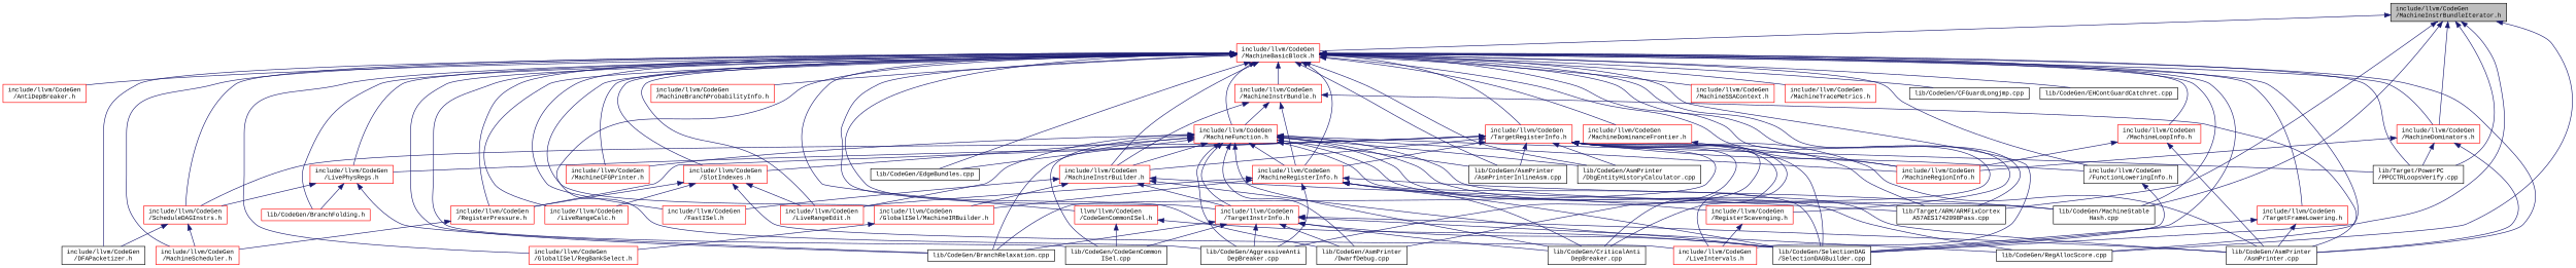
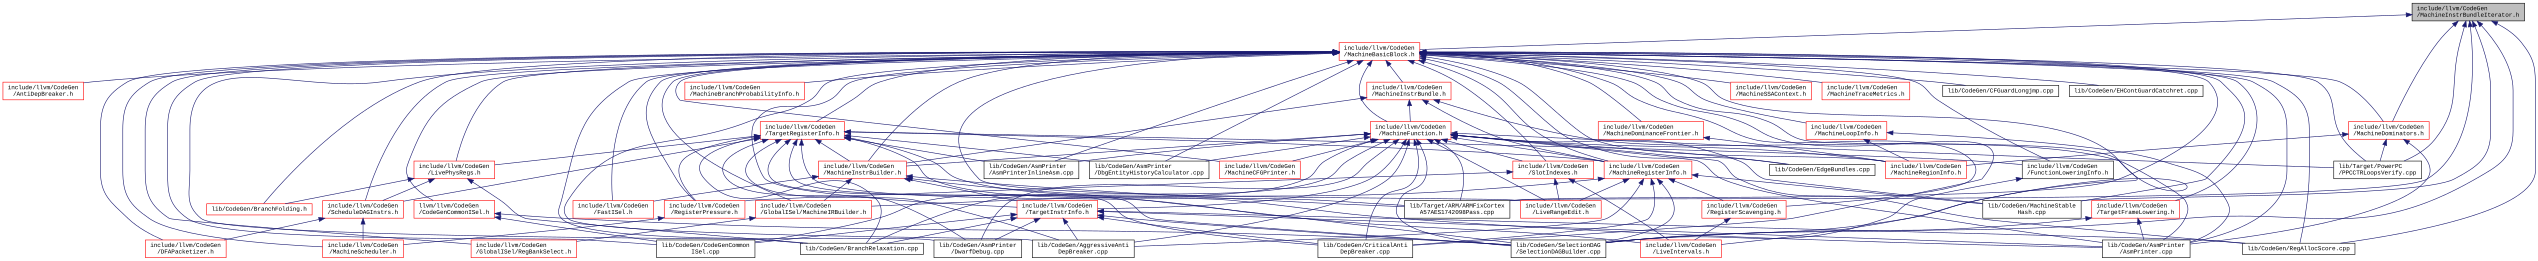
  digraph {
    fontname="Liberation Mono"
    node [color=red fontname="Liberation Mono" fontsize=10 shape=record]
    edge [color=midnightblue dir=back fontname="Liberation Mono" fontsize=10 labelfontname=Helvetica labelfontsize=10 style=solid]
    n1 [color=black fillcolor=grey75 fontcolor=black height=0.2 label="include/llvm/CodeGen\l/MachineInstrBundleIterator.h" style=filled width=0.4]
    n2 [height=0.2 label="include/llvm/CodeGen\l/MachineBasicBlock.h" width=0.4]
    n3 [color=black height=0.2 label="lib/CodeGen/SelectionDAG\l/SelectionDAGBuilder.cpp" width=0.4]
    n4 [height=0.2 label="include/llvm/CodeGen\l/MachineDominators.h" width=0.4]
    n5 [color=black height=0.2 label="lib/Target/PowerPC\l/PPCCTRLoopsVerify.cpp" width=0.4]
    n6 [color=black height=0.2 label="lib/CodeGen/RegAllocScore.cpp" width=0.4]
    n7 [color=black height=0.2 label="lib/Target/ARM/ARMFixCortex\lA57AES1742098Pass.cpp" width=0.4]
    n8 [color=black height=0.2 label="lib/CodeGen/MachineStable\lHash.cpp" width=0.4]
    n9 [height=0.2 label="include/llvm/CodeGen\l/AntiDepBreaker.h" width=0.4]
    n10 [height=0.2 label="llvm/llvm/CodeGen\l/CodeGenCommonISel.h" width=0.4]
    n11 [color=black height=0.2 label="lib/CodeGen/CodeGenCommon\lISel.cpp" width=0.4]
-   n12 [color=black height=0.2 label="include/llvm/CodeGen\l/DFAPacketizer.h" width=0.4]
+   n12 [height=0.2 label="include/llvm/CodeGen\l/DFAPacketizer.h" width=0.4]
    n13 [height=0.2 label="include/llvm/CodeGen\l/FastISel.h" width=0.4]
    n14 [color=black height=0.2 label="include/llvm/CodeGen\l/FunctionLoweringInfo.h" width=0.4]
    n15 [height=0.2 label="include/llvm/CodeGen\l/GlobalISel/MachineIRBuilder.h" width=0.4]
    n16 [height=0.2 label="include/llvm/CodeGen\l/GlobalISel/RegBankSelect.h" width=0.4]
    n17 [height=0.2 label="include/llvm/CodeGen\l/LiveIntervals.h" width=0.4]
    n18 [height=0.2 label="include/llvm/CodeGen\l/LivePhysRegs.h" width=0.4]
    n19 [height=0.2 label="include/llvm/CodeGen\l/ScheduleDAGInstrs.h" width=0.4]
    n20 [height=0.2 label="include/llvm/CodeGen\l/MachineScheduler.h" width=0.4]
    n21 [height=0.2 label="lib/CodeGen/BranchFolding.h" width=0.4]
    n22 [color=black height=0.2 label="lib/CodeGen/BranchRelaxation.cpp" width=0.4]
-   n23 [height=0.2 label="include/llvm/CodeGen\l/LiveRangeCalc.h" width=0.4]
    n24 [height=0.2 label="include/llvm/CodeGen\l/LiveRangeEdit.h" width=0.4]
    n25 [height=0.2 label="include/llvm/CodeGen\l/MachineBranchProbabilityInfo.h" width=0.4]
    n26 [height=0.2 label="include/llvm/CodeGen\l/MachineCFGPrinter.h" width=0.4]
    n27 [height=0.2 label="include/llvm/CodeGen\l/MachineDominanceFrontier.h" width=0.4]
    n28 [height=0.2 label="include/llvm/CodeGen\l/MachineRegionInfo.h" width=0.4]
    n29 [color=black height=0.2 label="lib/CodeGen/AsmPrinter\l/AsmPrinter.cpp" width=0.4]
    n30 [height=0.2 label="include/llvm/CodeGen\l/MachineFunction.h" width=0.4]
    n31 [height=0.2 label="include/llvm/CodeGen\l/MachineInstrBuilder.h" width=0.4]
    n32 [height=0.2 label="include/llvm/CodeGen\l/TargetInstrInfo.h" width=0.4]
    n33 [color=black height=0.2 label="lib/CodeGen/AggressiveAnti\lDepBreaker.cpp" width=0.4]
    n34 [color=black height=0.2 label="lib/CodeGen/AsmPrinter\l/DwarfDebug.cpp" width=0.4]
    n35 [color=black height=0.2 label="lib/CodeGen/CriticalAnti\lDepBreaker.cpp" width=0.4]
    n36 [height=0.2 label="include/llvm/CodeGen\l/MachineRegisterInfo.h" width=0.4]
    n37 [height=0.2 label="include/llvm/CodeGen\l/RegisterScavenging.h" width=0.4]
    n38 [height=0.2 label="include/llvm/CodeGen\l/SlotIndexes.h" width=0.4]
    n39 [height=0.2 label="include/llvm/CodeGen\l/RegisterPressure.h" width=0.4]
    n40 [color=black height=0.2 label="lib/CodeGen/AsmPrinter\l/AsmPrinterInlineAsm.cpp" width=0.4]
    n41 [color=black height=0.2 label="lib/CodeGen/AsmPrinter\l/DbgEntityHistoryCalculator.cpp" width=0.4]
    n42 [color=black height=0.2 label="lib/CodeGen/EdgeBundles.cpp" width=0.4]
    n43 [height=0.2 label="include/llvm/CodeGen\l/MachineInstrBundle.h" width=0.4]
    n44 [height=0.2 label="include/llvm/CodeGen\l/MachineLoopInfo.h" width=0.4]
    n45 [height=0.2 label="include/llvm/CodeGen\l/MachineSSAContext.h" width=0.4]
    n46 [height=0.2 label="include/llvm/CodeGen\l/MachineTraceMetrics.h" width=0.4]
    n47 [height=0.2 label="include/llvm/CodeGen\l/TargetFrameLowering.h" width=0.4]
    n48 [height=0.2 label="include/llvm/CodeGen\l/TargetRegisterInfo.h" width=0.4]
    n49 [color=black height=0.2 label="lib/CodeGen/CFGuardLongjmp.cpp" width=0.4]
    n50 [color=black height=0.2 label="lib/CodeGen/EHContGuardCatchret.cpp" width=0.4]
    n1 -> n2
    n1 -> n3
    n1 -> n4
    n1 -> n5
    n1 -> n6
    n1 -> n7
    n1 -> n8
    n2 -> n3
    n2 -> n4
    n2 -> n5
    n2 -> n6
    n2 -> n7
    n2 -> n8
    n2 -> n9
    n2 -> n10
    n2 -> n11
    n2 -> n12
    n2 -> n13
    n2 -> n14
    n2 -> n15
    n2 -> n16
    n2 -> n17
    n2 -> n18
    n2 -> n19
    n2 -> n20
    n2 -> n21
    n2 -> n22
-   n2 -> n23
    n2 -> n24
    n2 -> n25
    n2 -> n26
    n2 -> n27
    n2 -> n28
    n2 -> n29
    n2 -> n30
    n2 -> n31
    n2 -> n32
    n2 -> n33
    n2 -> n34
    n2 -> n35
    n2 -> n36
    n2 -> n37
    n2 -> n38
    n2 -> n39
    n2 -> n40
    n2 -> n41
    n2 -> n42
    n2 -> n43
    n2 -> n44
    n2 -> n45
    n2 -> n46
    n2 -> n47
    n2 -> n48
    n2 -> n49
    n2 -> n50
    n4 -> n5
    n4 -> n28
    n4 -> n29
    n10 -> n3
    n10 -> n11
    n14 -> n3
    n15 -> n16
    n18 -> n19
    n18 -> n21
    n18 -> n22
    n19 -> n12
    n19 -> n20
    n27 -> n28
    n30 -> n3
    n30 -> n5
    n30 -> n6
    n30 -> n7
    n30 -> n8
    n30 -> n11
    n30 -> n22
    n30 -> n24
    n30 -> n26
    n30 -> n28
    n30 -> n29
    n30 -> n31
    n30 -> n32
    n30 -> n33
    n30 -> n34
    n30 -> n35
    n30 -> n36
    n30 -> n38
    n30 -> n40
    n30 -> n41
    n30 -> n42
    n31 -> n3
    n31 -> n7
    n31 -> n13
    n31 -> n15
    n31 -> n32
    n32 -> n3
    n32 -> n6
    n32 -> n11
    n32 -> n22
    n32 -> n29
    n32 -> n33
    n32 -> n34
    n32 -> n35
    n36 -> n3
    n36 -> n8
    n36 -> n15
    n36 -> n24
    n36 -> n33
    n36 -> n35
    n36 -> n37
    n37 -> n17
    n38 -> n17
-   n38 -> n23
    n38 -> n24
    n38 -> n39
    n39 -> n20
    n43 -> n29
    n43 -> n30
    n43 -> n31
    n43 -> n36
    n44 -> n28
    n44 -> n29
    n47 -> n3
    n47 -> n29
    n48 -> n3
    n48 -> n7
    n48 -> n14
    n48 -> n17
    n48 -> n18
    n48 -> n19
    n48 -> n22
    n48 -> n29
    n48 -> n31
    n48 -> n33
    n48 -> n34
    n48 -> n35
    n48 -> n36
    n48 -> n39
    n48 -> n40
    n48 -> n41
  }
